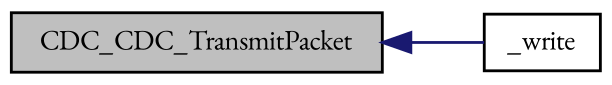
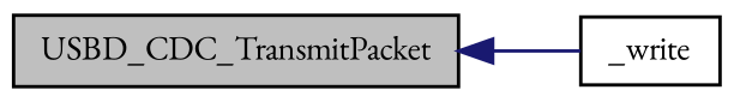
  digraph {
    rankdir=LR
    fontname="EB Garamond"
    node [color=black fontname="EB Garamond" fontsize=10 shape=record style=filled]
-   n1 [fillcolor=grey75 fontcolor=black height=0.2 label=CDC_CDC_TransmitPacket width=0.4]
+   n1 [fillcolor=grey75 fontcolor=black height=0.2 label=USBD_CDC_TransmitPacket width=0.4]
    n2 [fillcolor=white height=0.2 label=_write width=0.4]
    n1 -> n2 [color=midnightblue dir=back fontname="EB Garamond" fontsize=10 labelfontname=Helvetica labelfontsize=10 style=solid]
  }
